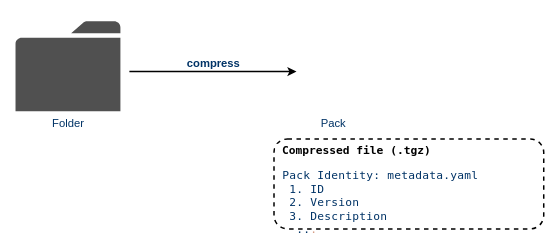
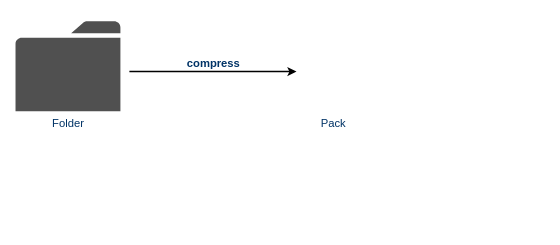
  <mxCell id="0" />
  <mxCell id="1" parent="0" />
  <mxCell id="2" value="compress" style="endArrow=classic;html=1;rounded=0;fontColor=#003366;exitX=1.022;exitY=0.672;exitDx=0;exitDy=0;exitPerimeter=0;strokeColor=#000000;strokeWidth=2;fontStyle=1;fontSize=15;verticalAlign=bottom;" edge="1" parent="1"><mxGeometry width="50" height="50" relative="1" as="geometry"><mxPoint x="171.98" y="94.984" as="sourcePoint" /><mxPoint x="395" y="95" as="targetPoint" /></mxGeometry></mxCell>
  <mxCell id="3" value="Folder" style="sketch=0;pointerEvents=1;shadow=0;dashed=0;html=1;strokeColor=none;fillColor=#505050;labelPosition=center;verticalLabelPosition=bottom;verticalAlign=top;outlineConnect=0;align=center;shape=mxgraph.office.concepts.folder;fontColor=#003366;fontSize=15;" vertex="1" parent="1"><mxGeometry x="20" y="28" width="140" height="120" as="geometry" /></mxCell>
  <mxCell id="4" value="Pack" style="shape=image;html=1;verticalAlign=top;verticalLabelPosition=bottom;labelBackgroundColor=#ffffff;imageAspect=0;aspect=fixed;image=https://cdn3.iconfinder.com/data/icons/dompicon-glyph-file-format-2/256/file-tar-format-type-128.png;fontSize=15;fontColor=#003366;" vertex="1" parent="1"><mxGeometry x="380" y="20" width="128" height="128" as="geometry" /></mxCell>
- <mxCell id="5" value="&lt;pre style=&quot;font-style: normal; font-variant-caps: normal; font-weight: 400; letter-spacing: normal; text-indent: 0px; text-transform: none; word-spacing: 0px; -webkit-text-stroke-width: 0px; text-decoration: none; caret-color: rgb(0, 0, 0); color: rgb(0, 0, 0); background-color: rgb(255, 255, 255); font-size: 15px;&quot;&gt;&lt;b style=&quot;font-size: 15px;&quot;&gt;&lt;font style=&quot;font-size: 15px;&quot;&gt; Compressed file (.tgz)&lt;/font&gt;&lt;span style=&quot;font-size: 15px;&quot;&gt; &lt;/span&gt;&lt;/b&gt;&lt;/pre&gt;&lt;font style=&quot;caret-color: rgb(0, 51, 102); color: rgb(0, 51, 102); font-family: Helvetica; font-size: 15px; font-style: normal; font-variant-caps: normal; font-weight: 400; letter-spacing: normal; text-indent: 0px; text-transform: none; word-spacing: 0px; -webkit-text-stroke-width: 0px; text-decoration: none; background-color: rgb(255, 255, 255);&quot; color=&quot;#003366&quot;&gt;&lt;span style=&quot;box-sizing: border-box; padding: 0px; border: 0px; margin: 0px; font-family: &amp;quot;IBM Plex Mono&amp;quot;, Menlo, &amp;quot;DejaVu Sans Mono&amp;quot;, &amp;quot;Bitstream Vera Sans Mono&amp;quot;, Courier, monospace; font-stretch: inherit; line-height: inherit; vertical-align: baseline; letter-spacing: 0.32px; background-color: rgb(30, 30, 30); font-size: 15px;&quot; class=&quot;hljs-string&quot;&gt;&lt;div style=&quot;font-size: 15px;&quot;&gt;&lt;span style=&quot;box-sizing: border-box; padding: 0px; border: 0px; margin: 0px; font-stretch: inherit; line-height: inherit; vertical-align: baseline; font-size: 15px;&quot; class=&quot;hljs-string&quot;&gt;&amp;nbsp;Pack Identity: metadata.yaml&lt;/span&gt;&lt;/div&gt;&lt;/span&gt;&lt;span style=&quot;box-sizing: border-box; padding: 0px; border: 0px; margin: 0px; font-family: &amp;quot;IBM Plex Mono&amp;quot;, Menlo, &amp;quot;DejaVu Sans Mono&amp;quot;, &amp;quot;Bitstream Vera Sans Mono&amp;quot;, Courier, monospace; font-stretch: inherit; line-height: inherit; vertical-align: baseline; letter-spacing: 0.32px; background-color: rgb(30, 30, 30); font-size: 15px;&quot; class=&quot;hljs-string&quot;&gt;&lt;div style=&quot;font-size: 15px;&quot;&gt;&amp;nbsp; 1. ID&lt;/div&gt;&lt;/span&gt;&lt;/font&gt;&lt;span style=&quot;font-size: 15px; font-style: normal; font-variant-caps: normal; font-weight: 400; text-indent: 0px; text-transform: none; word-spacing: 0px; -webkit-text-stroke-width: 0px; text-decoration: none; color: rgb(0, 0, 0); box-sizing: border-box; padding: 0px; border: 0px; margin: 0px; font-family: &amp;quot;IBM Plex Mono&amp;quot;, Menlo, &amp;quot;DejaVu Sans Mono&amp;quot;, &amp;quot;Bitstream Vera Sans Mono&amp;quot;, Courier, monospace; font-stretch: inherit; line-height: inherit; vertical-align: baseline; letter-spacing: 0.32px; background-color: rgb(30, 30, 30);&quot; class=&quot;hljs-string&quot;&gt;&lt;div style=&quot;caret-color: rgb(0, 0, 0); font-size: 15px;&quot;&gt;&lt;font color=&quot;#003366&quot; style=&quot;font-size: 15px;&quot;&gt;&lt;span style=&quot;box-sizing: border-box; padding: 0px; border: 0px; margin: 0px; font-stretch: inherit; line-height: inherit; vertical-align: baseline; font-size: 15px;&quot; class=&quot;hljs-string&quot;&gt;&amp;nbsp; 2. Version&lt;/span&gt;&lt;/font&gt;&lt;/div&gt;&lt;div style=&quot;caret-color: rgb(0, 0, 0); font-size: 15px;&quot;&gt;&lt;font color=&quot;#003366&quot; style=&quot;font-size: 15px;&quot;&gt;&lt;span style=&quot;box-sizing: border-box; padding: 0px; border: 0px; margin: 0px; font-stretch: inherit; line-height: inherit; vertical-align: baseline; font-size: 15px;&quot; class=&quot;hljs-string&quot;&gt;&amp;nbsp; 3. Description&lt;/span&gt;&lt;/font&gt;&lt;/div&gt;&lt;div style=&quot;font-size: 15px;&quot;&gt;&lt;div style=&quot;font-size: 15px;&quot;&gt;&lt;font color=&quot;#003366&quot; style=&quot;font-size: 15px;&quot;&gt;&amp;nbsp; &amp;nbsp;..&lt;/font&gt;&lt;font color=&quot;#d69d85&quot; style=&quot;font-size: 15px;&quot;&gt;.&lt;/font&gt;&lt;/div&gt;&lt;/div&gt;&lt;/span&gt;" style="rounded=1;whiteSpace=wrap;html=1;fontColor=#003366;dashed=1;strokeWidth=2;align=left;fontSize=15;" vertex="1" parent="1"><mxGeometry x="365" y="185" width="360" height="120" as="geometry" /></mxCell>
